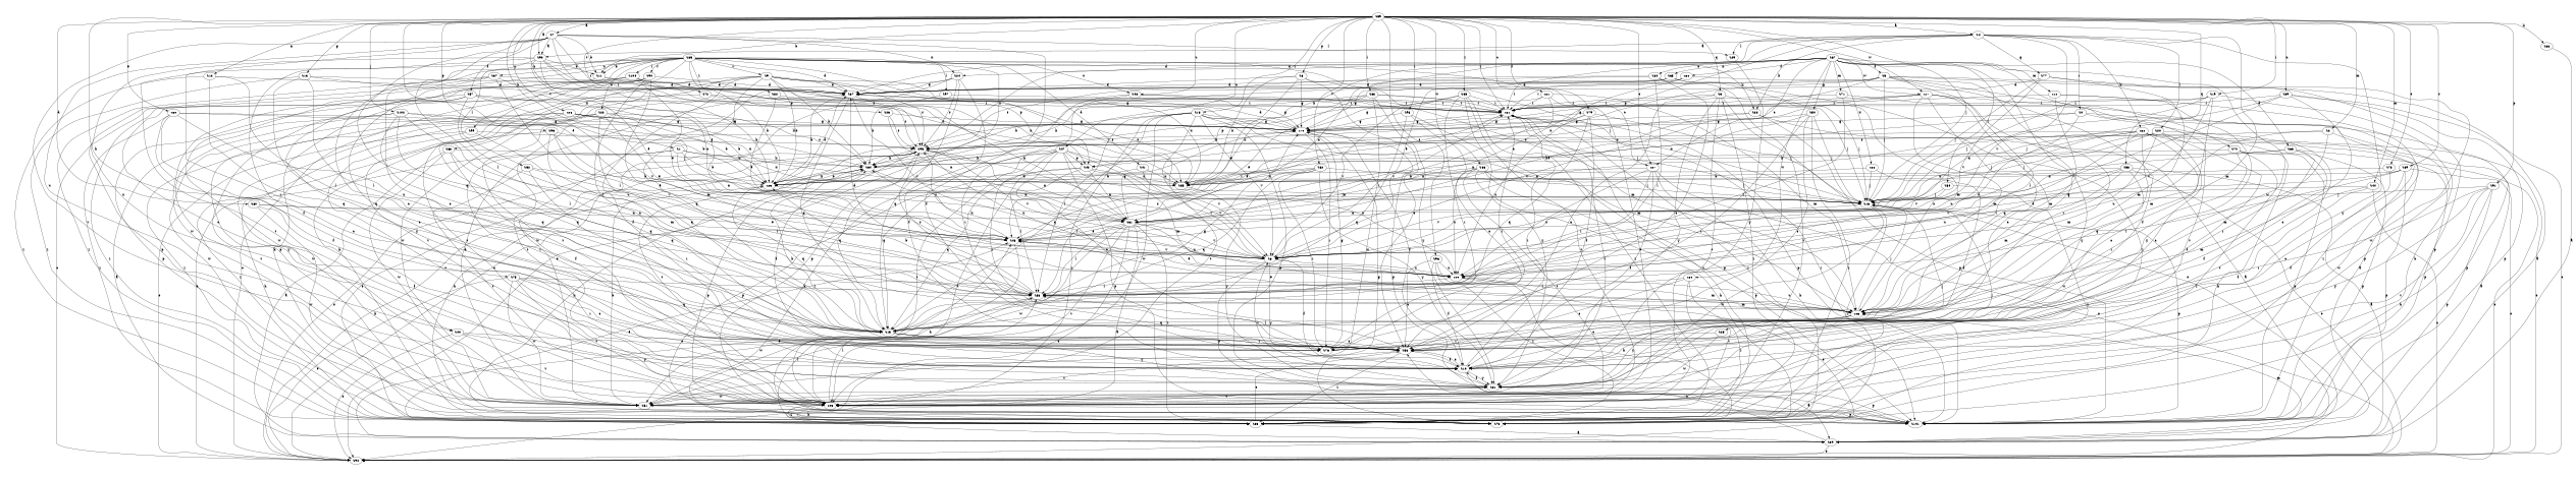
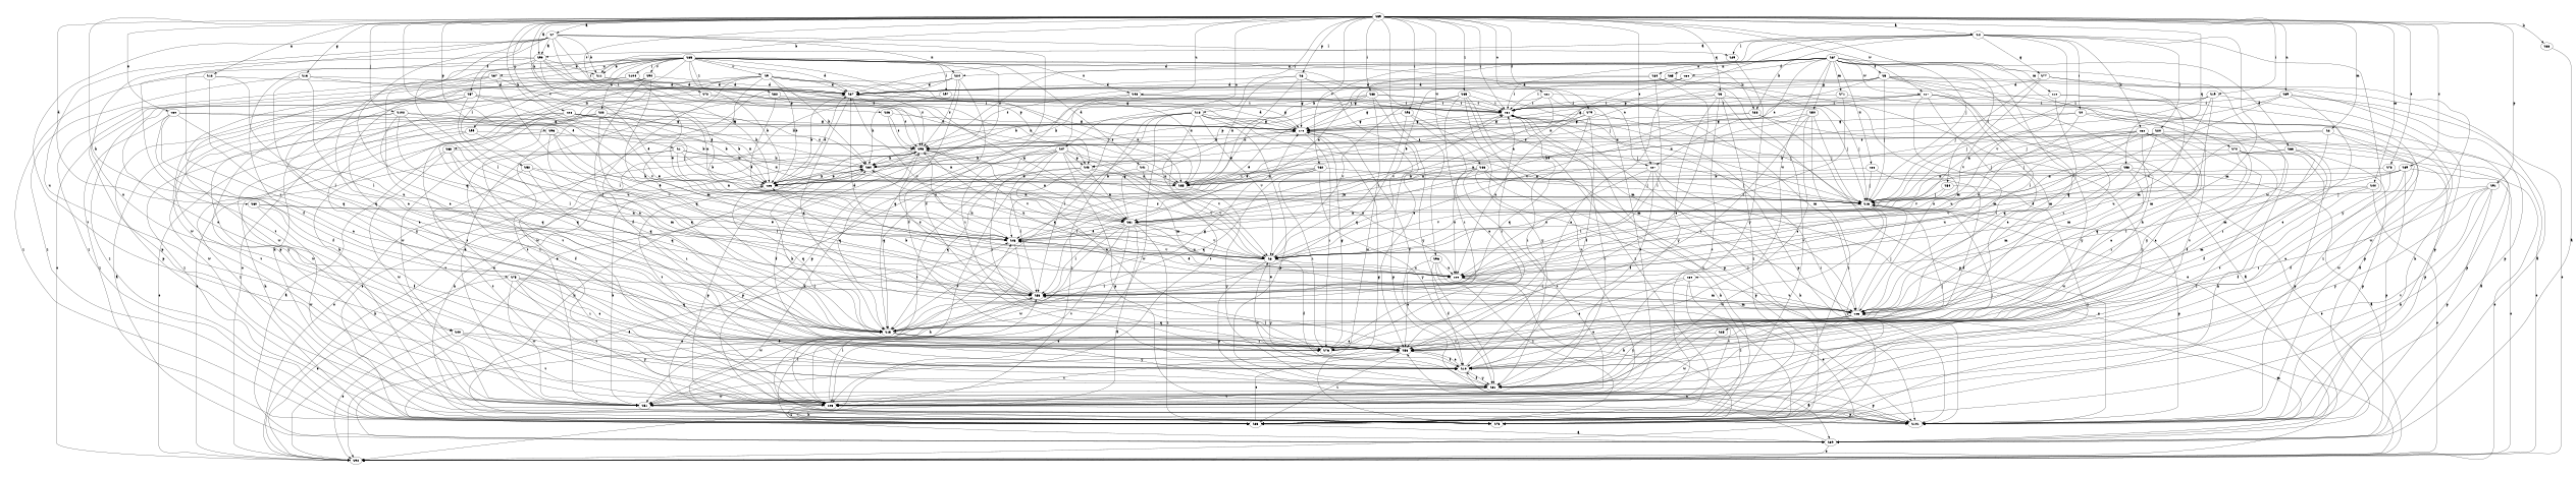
  strict digraph {
    S59
    S4
    S7
    S90
    S11
    S21
    S47
    S27
    S60
    S30
    S46
    S79
    S13
    S75
    S1
    S26
    S19
    S98
    S88
    S61
    S102
    S16
    S38
    S44
    S2
    S12
    S39
    S78
    S6
    S91
    S93
    S58
    S3
    S18
    S96
    S69
    S72
    S48
    S62
    S66
    S17
    S28
    S35
    S87
    S33
    S42
    S77
    S32
    S64
    S20
    S29
    S45
    S0
    S8
    S81
    S15
    S24
    S43
    S57
    S10
    S53
    S76
    S40
    S56
    S23
    S55
    S70
    S73
    S101
    S49
    S92
    S31
    S51
    S83
    S95
    S89
    S67
    S63
    S5
    S34
    S50
    S54
    S71
    S14
    S84
    S80
    S25
    S86
    S65
    S74
    S85
    S22
    S41
    S68
    S52
    S97
    n97 [label=S104]
    S99
    S37
    S9
    S94
    S82
    S59 -> S4 [label=a]
    S59 -> S7 [label=a]
    S59 -> S90 [label=a]
    S59 -> S11 [label=b]
    S59 -> S21 [label=c]
    S59 -> S47 [label=c]
    S59 -> S27 [label=c]
    S59 -> S60 [label=d]
    S59 -> S30 [label=e]
    S59 -> S46 [label=e]
    S59 -> S79 [label=f]
    S59 -> S13 [label=g]
    S59 -> S75 [label=h]
    S59 -> S1 [label=h]
    S59 -> S26 [label=h]
    S59 -> S19 [label=i]
    S59 -> S98 [label=i]
    S59 -> S88 [label=i]
    S59 -> S61 [label=i]
    S59 -> S102 [label=j]
    S59 -> S16 [label=j]
    S59 -> S38 [label=k]
    S59 -> S44 [label=m]
    S59 -> S2 [label=m]
    S59 -> S12 [label=n]
    S59 -> S39 [label=n]
    S59 -> S78 [label=o]
    S59 -> S6 [label=p]
    S59 -> S91 [label=p]
    S59 -> S93 [label=p]
    S59 -> S58 [label=q]
    S59 -> S3 [label=q]
    S59 -> S18 [label=r]
    S59 -> S96 [label=s]
    S59 -> S69 [label=s]
    S59 -> S72 [label=t]
    S59 -> S48 [label=u]
    S59 -> S62 [label=v]
    S59 -> S66 [label=w]
    S59 -> S17 [label=w]
    S59 -> S28 [label=y]
    S59 -> S35 [label=z]
    S4 -> S90 [label=a]
    S4 -> S87 [label=d]
    S4 -> S33 [label=k]
    S4 -> S42 [label=p]
    S4 -> S77 [label=g]
    S4 -> S32 [label=k]
    S4 -> S64 [label=k]
    S4 -> S20 [label=l]
    S4 -> S29 [label=l]
    S4 -> S45 [label=m]
    S4 -> S0 [label=r]
    S4 -> S8 [label=v]
    S4 -> S81 [label=y]
    S7 -> S90 [label=a]
    S7 -> S11 [label=b]
    S7 -> S61 [label=i]
    S7 -> S42 [label=p]
    S7 -> S29 [label=l]
    S7 -> S15 [label=q]
    S7 -> S24 [label=x]
    S7 -> S43 [label=t]
    S7 -> S57 [label=f]
    S7 -> S10 [label=f]
    S7 -> S53 [label=l]
    S7 -> S76 [label=r]
    S7 -> S40 [label=u]
    S90 -> S11 [label=b]
    S90 -> S46 [label=e]
    S90 -> S61 [label=i]
    S90 -> S10 [label=f]
    S90 -> S40 [label=u]
    S90 -> S56 [label=c]
    S90 -> S23 [label=b]
    S90 -> S55 [label=x]
    S11 -> S87 [label=d]
    S11 -> S81 [label=y]
    S11 -> S70 [label=g]
    S21 -> S61 [label=i]
    S21 -> S42 [label=p]
    S21 -> S45 [label=m]
    S21 -> S8 [label=v]
    S21 -> S43 [label=t]
    S47 -> S42 [label=p]
    S47 -> S64 [label=k]
    S47 -> S45 [label=m]
    S47 -> S8 [label=v]
    S47 -> S15 [label=q]
    S47 -> S43 [label=t]
    S47 -> S76 [label=r]
    S47 -> S56 [label=c]
    S47 -> S73 [label=h]
    S47 -> S101 [label=p]
    S47 -> S49 [label=u]
    S27 -> S10 [label=f]
    S27 -> S53 [label=l]
    S27 -> S23 [label=b]
    S27 -> S73 [label=h]
    S27 -> S49 [label=u]
    S27 -> S92 [label=o]
    S60 -> S46 [label=e]
    S60 -> S10 [label=f]
    S60 -> S31 [label=n]
    S60 -> S51 [label=w]
    S30 -> S10 [label=f]
    S30 -> S56 [label=c]
    S30 -> S23 [label=b]
    S30 -> S70 [label=g]
    S30 -> S49 [label=u]
    S30 -> S83 [label=z]
    S46 -> S61 [label=i]
    S46 -> S8 [label=v]
    S46 -> S73 [label=h]
    S46 -> S95 [label=s]
    S79 -> S16 [label=j]
    S79 -> S64 [label=k]
    S79 -> S15 [label=q]
    S79 -> S10 [label=f]
    S79 -> S70 [label=g]
    S79 -> S49 [label=u]
    S13 -> S16 [label=j]
    S13 -> S87 [label=d]
    S13 -> S15 [label=q]
    S13 -> S53 [label=l]
    S13 -> S83 [label=z]
    S75 -> S15 [label=q]
    S75 -> S43 [label=t]
    S75 -> S53 [label=l]
    S75 -> S76 [label=r]
    S75 -> S56 [label=c]
    S75 -> S92 [label=o]
    S75 -> S51 [label=w]
    S1 -> S64 [label=k]
    S1 -> S76 [label=r]
    S1 -> S23 [label=b]
    S1 -> S55 [label=x]
    S1 -> S73 [label=h]
    S1 -> S31 [label=n]
    S26 -> S70 [label=g]
    S26 -> S31 [label=n]
    S26 -> S95 [label=s]
    S19 -> S61 [label=i]
    S19 -> S16 [label=j]
    S19 -> S45 [label=m]
    S19 -> S8 [label=v]
    S19 -> S73 [label=h]
    S19 -> S31 [label=n]
    S98 -> S15 [label=q]
    S98 -> S56 [label=c]
    S98 -> S70 [label=g]
    S98 -> S101 [label=p]
    S88 -> S46 [label=e]
    S88 -> S61 [label=i]
    S88 -> S16 [label=j]
    S88 -> S64 [label=k]
    S88 -> S81 [label=y]
    S88 -> S55 [label=x]
    S88 -> S51 [label=w]
    S61 -> S70 [label=g]
    S61 -> S101 [label=p]
    S61 -> S83 [label=z]
    S102 -> S15 [label=q]
    S102 -> S43 [label=t]
    S102 -> S53 [label=l]
    S102 -> S55 [label=x]
    S102 -> S70 [label=g]
    S102 -> S49 [label=u]
    S102 -> S89 [label=a]
    S16 -> S101 [label=p]
    S16 -> S31 [label=n]
    S16 -> S51 [label=w]
    S16 -> S83 [label=z]
    S38 -> S89 [label=a]
    S44 -> S16 [label=j]
    S44 -> S45 [label=m]
    S44 -> S10 [label=f]
    S44 -> S92 [label=o]
    S2 -> S45 [label=m]
    S2 -> S49 [label=u]
    S2 -> S51 [label=w]
    S2 -> S95 [label=s]
    S12 -> S87 [label=d]
    S12 -> S15 [label=q]
    S12 -> S53 [label=l]
    S12 -> S83 [label=z]
    S39 -> S61 [label=i]
    S39 -> S16 [label=j]
    S39 -> S8 [label=v]
    S39 -> S56 [label=c]
    S39 -> S101 [label=p]
    S39 -> S92 [label=o]
    S78 -> S10 [label=f]
    S78 -> S55 [label=x]
    S6 -> S46 [label=e]
    S6 -> S87 [label=d]
    S6 -> S45 [label=m]
    S6 -> S56 [label=c]
    S6 -> S55 [label=x]
    S6 -> S70 [label=g]
    S91 -> S16 [label=j]
    S91 -> S81 [label=y]
    S91 -> S43 [label=t]
    S91 -> S76 [label=r]
    S91 -> S73 [label=h]
    S91 -> S101 [label=p]
    S93 -> S46 [label=e]
    S93 -> S45 [label=m]
    S93 -> S8 [label=v]
    S93 -> S83 [label=z]
    S93 -> S95 [label=s]
    S58 -> S45 [label=m]
    S58 -> S8 [label=v]
    S58 -> S23 [label=b]
    S58 -> S49 [label=u]
    S58 -> S92 [label=o]
    S58 -> S51 [label=w]
    S58 -> S89 [label=a]
    S3 -> S61 [label=i]
    S3 -> S16 [label=j]
    S3 -> S81 [label=y]
    S3 -> S43 [label=t]
    S3 -> S56 [label=c]
    S3 -> S92 [label=o]
    S3 -> S83 [label=z]
    S18 -> S16 [label=j]
    S18 -> S45 [label=m]
    S18 -> S8 [label=v]
    S18 -> S15 [label=q]
    S18 -> S43 [label=t]
    S18 -> S53 [label=l]
    S18 -> S23 [label=b]
    S18 -> S70 [label=g]
    S18 -> S101 [label=p]
    S18 -> S51 [label=w]
    S18 -> S83 [label=z]
    S96 -> S10 [label=f]
    S96 -> S56 [label=c]
    S96 -> S49 [label=u]
    S96 -> S92 [label=o]
    S96 -> S83 [label=z]
    S69 -> S46 [label=e]
    S69 -> S53 [label=l]
    S69 -> S56 [label=c]
    S69 -> S55 [label=x]
    S69 -> S101 [label=p]
    S69 -> S92 [label=o]
    S72 -> S61 [label=i]
    S72 -> S56 [label=c]
    S72 -> S95 [label=s]
    S48 -> S61 [label=i]
    S48 -> S76 [label=r]
    S48 -> S70 [label=g]
    S48 -> S101 [label=p]
    S62 -> S16 [label=j]
    S62 -> S81 [label=y]
    S62 -> S15 [label=q]
    S62 -> S53 [label=l]
    S62 -> S76 [label=r]
    S62 -> S23 [label=b]
    S62 -> S55 [label=x]
    S66 -> S16 [label=j]
    S66 -> S43 [label=t]
    S66 -> S55 [label=x]
    S66 -> S73 [label=h]
    S66 -> S101 [label=p]
    S66 -> S49 [label=u]
    S66 -> S31 [label=n]
    S17 -> S61 [label=i]
    S17 -> S45 [label=m]
    S17 -> S8 [label=v]
    S17 -> S81 [label=y]
    S17 -> S15 [label=q]
    S17 -> S56 [label=c]
    S17 -> S70 [label=g]
    S17 -> S101 [label=p]
    S28 -> S16 [label=j]
    S28 -> S64 [label=k]
    S28 -> S81 [label=y]
    S28 -> S15 [label=q]
    S28 -> S23 [label=b]
    S28 -> S70 [label=g]
    S28 -> S51 [label=w]
    S35 -> S61 [label=i]
    S35 -> S8 [label=v]
    S35 -> S81 [label=y]
    S35 -> S43 [label=t]
    S35 -> S76 [label=r]
    S35 -> S70 [label=g]
    S35 -> S83 [label=z]
    S87 -> S61 [label=i]
    S87 -> S8 [label=v]
    S87 -> S15 [label=q]
    S87 -> S23 [label=b]
    S87 -> S31 [label=n]
    S33 -> S46 [label=e]
    S33 -> S70 [label=g]
    S33 -> S101 [label=p]
    S33 -> S89 [label=a]
    S42 -> S8 [label=v]
    S42 -> S15 [label=q]
    S42 -> S43 [label=t]
    S42 -> S53 [label=l]
    S42 -> S55 [label=x]
    S42 -> S31 [label=n]
    S77 -> S16 [label=j]
    S77 -> S87 [label=d]
    S77 -> S45 [label=m]
    S77 -> S8 [label=v]
    S77 -> S51 [label=w]
    S32 -> S16 [label=j]
    S32 -> S15 [label=q]
    S32 -> S53 [label=l]
    S32 -> S56 [label=c]
    S32 -> S101 [label=p]
    S32 -> S49 [label=u]
    S32 -> S92 [label=o]
    S32 -> S31 [label=n]
    S32 -> S95 [label=s]
    S32 -> S89 [label=a]
    S64 -> S23 [label=b]
    S64 -> S101 [label=p]
    S64 -> S31 [label=n]
    S20 -> S16 [label=j]
    S20 -> S45 [label=m]
    S20 -> S43 [label=t]
    S20 -> S10 [label=f]
    S20 -> S56 [label=c]
    S20 -> S49 [label=u]
    S20 -> S95 [label=s]
    S29 -> S81 [label=y]
    S45 -> S46 [label=e]
    S45 -> S16 [label=j]
    S45 -> S81 [label=y]
    S45 -> S15 [label=q]
    S45 -> S56 [label=c]
    S45 -> S49 [label=u]
    S0 -> S76 [label=r]
    S0 -> S55 [label=x]
    S0 -> S70 [label=g]
    S0 -> S101 [label=p]
    S0 -> S49 [label=u]
    S8 -> S61 [label=i]
    S8 -> S64 [label=k]
    S8 -> S81 [label=y]
    S8 -> S10 [label=f]
    S8 -> S101 [label=p]
    S8 -> S49 [label=u]
    S8 -> S95 [label=s]
    S81 -> S16 [label=j]
    S81 -> S8 [label=v]
    S81 -> S43 [label=t]
    S81 -> S10 [label=f]
    S81 -> S101 [label=p]
    S81 -> S51 [label=w]
    S15 -> S81 [label=y]
    S15 -> S76 [label=r]
    S15 -> S56 [label=c]
    S15 -> S70 [label=g]
    S24 -> S87 [label=d]
    S24 -> S15 [label=q]
    S24 -> S10 [label=f]
    S24 -> S92 [label=o]
    S24 -> S51 [label=w]
    S24 -> S95 [label=s]
    S43 -> S53 [label=l]
    S43 -> S101 [label=p]
    S43 -> S83 [label=z]
    S57 -> S61 [label=i]
    S57 -> S64 [label=k]
    S57 -> S8 [label=v]
    S57 -> S53 [label=l]
    S57 -> S56 [label=c]
    S57 -> S101 [label=p]
    S57 -> S83 [label=z]
    S10 -> S61 [label=i]
    S10 -> S16 [label=j]
    S10 -> S81 [label=y]
    S10 -> S56 [label=c]
    S10 -> S89 [label=a]
    S53 -> S45 [label=m]
    S53 -> S23 [label=b]
    S53 -> S51 [label=w]
    S53 -> S95 [label=s]
    S76 -> S61 [label=i]
    S76 -> S53 [label=l]
    S76 -> S70 [label=g]
    S40 -> S81 [label=y]
    S40 -> S43 [label=t]
    S40 -> S56 [label=c]
    S40 -> S92 [label=o]
    S56 -> S64 [label=k]
    S56 -> S43 [label=t]
    S56 -> S10 [label=f]
    S56 -> S83 [label=z]
    S23 -> S16 [label=j]
    S23 -> S87 [label=d]
    S23 -> S64 [label=k]
    S23 -> S15 [label=q]
    S55 -> S81 [label=y]
    S70 -> S87 [label=d]
    S70 -> S10 [label=f]
    S70 -> S76 [label=r]
    S70 -> S101 [label=p]
    S70 -> S95 [label=s]
    S73 -> S61 [label=i]
    S73 -> S64 [label=k]
    S73 -> S70 [label=g]
    S101 -> S61 [label=i]
    S49 -> S46 [label=e]
    S49 -> S87 [label=d]
    S49 -> S45 [label=m]
    S49 -> S53 [label=l]
    S49 -> S73 [label=h]
    S92 -> S64 [label=k]
    S31 -> S46 [label=e]
    S31 -> S8 [label=v]
    S31 -> S43 [label=t]
    S31 -> S53 [label=l]
    S31 -> S70 [label=g]
    S31 -> S49 [label=u]
    S31 -> S92 [label=o]
    S31 -> S51 [label=w]
    S31 -> S83 [label=z]
    S31 -> S89 [label=a]
    S51 -> S61 [label=i]
    S51 -> S87 [label=d]
    S51 -> S23 [label=b]
    S51 -> S73 [label=h]
    S83 -> S46 [label=e]
    S83 -> S53 [label=l]
    S83 -> S56 [label=c]
    S83 -> S95 [label=s]
    S83 -> S89 [label=a]
    S95 -> S64 [label=k]
    S95 -> S8 [label=v]
    S95 -> S15 [label=q]
    S95 -> S43 [label=t]
    S95 -> S10 [label=f]
    S95 -> S73 [label=h]
    S95 -> S49 [label=u]
    S95 -> S92 [label=o]
    S95 -> S31 [label=n]
    S89 -> S46 [label=e]
    S89 -> S45 [label=m]
    S89 -> S56 [label=c]
    S89 -> S92 [label=o]
    S67 -> S27 [label=c]
    S67 -> S46 [label=e]
    S67 -> S17 [label=w]
    S67 -> S15 [label=q]
    S67 -> S24 [label=x]
    S67 -> S31 [label=n]
    S67 -> S95 [label=s]
    S67 -> S63 [label=d]
    S67 -> S5 [label=f]
    S67 -> S34 [label=f]
    S67 -> S50 [label=g]
    S67 -> S54 [label=l]
    S67 -> S71 [label=m]
    S67 -> S14 [label=m]
    S67 -> S84 [label=o]
    S67 -> S80 [label=w]
    S67 -> S25 [label=w]
    S67 -> S86 [label=x]
    S67 -> S65 [label=x]
    S67 -> S74 [label=z]
    S63 -> S64 [label=k]
    S63 -> S8 [label=v]
    S63 -> S10 [label=f]
    S63 -> S101 [label=p]
    S63 -> S92 [label=o]
    S5 -> S46 [label=e]
    S5 -> S16 [label=j]
    S5 -> S87 [label=d]
    S5 -> S43 [label=t]
-   S5 -> S10 [label=f]
+   S5 -> S10 [label=h]
    S5 -> S53 [label=l]
    S5 -> S55 [label=x]
    S5 -> S70 [label=g]
    S5 -> S101 [label=p]
    S5 -> S89 [label=a]
    S34 -> S61 [label=i]
    S34 -> S87 [label=d]
    S34 -> S76 [label=r]
    S34 -> S31 [label=n]
    S50 -> S16 [label=j]
    S50 -> S76 [label=r]
    S50 -> S56 [label=c]
    S50 -> S70 [label=g]
    S50 -> S31 [label=n]
    S50 -> S83 [label=z]
    S54 -> S16 [label=j]
    S54 -> S8 [label=v]
    S54 -> S83 [label=z]
    S71 -> S61 [label=i]
    S71 -> S53 [label=l]
    S71 -> S89 [label=a]
    S14 -> S61 [label=i]
    S14 -> S45 [label=m]
    S14 -> S81 [label=y]
    S14 -> S83 [label=z]
    S84 -> S87 [label=d]
    S84 -> S43 [label=t]
    S84 -> S53 [label=l]
    S84 -> S56 [label=c]
    S84 -> S95 [label=s]
    S80 -> S43 [label=t]
    S80 -> S53 [label=l]
    S80 -> S56 [label=c]
    S80 -> S83 [label=z]
    S25 -> S76 [label=r]
    S25 -> S51 [label=w]
    S86 -> S16 [label=j]
    S86 -> S10 [label=f]
    S86 -> S23 [label=b]
    S65 -> S61 [label=i]
    S65 -> S87 [label=d]
    S65 -> S45 [label=m]
    S65 -> S23 [label=b]
    S65 -> S83 [label=z]
    S74 -> S64 [label=k]
    S74 -> S76 [label=r]
    S74 -> S73 [label=h]
    S74 -> S101 [label=p]
    S74 -> S83 [label=z]
    S85 -> S11 [label=b]
    S85 -> S27 [label=c]
    S85 -> S16 [label=j]
    S85 -> S48 [label=u]
    S85 -> S87 [label=d]
    S85 -> S33 [label=k]
    S85 -> S42 [label=p]
    S85 -> S43 [label=t]
    S85 -> S56 [label=c]
    S85 -> S92 [label=o]
    S85 -> S51 [label=w]
    S85 -> S95 [label=s]
    S85 -> S22 [label=c]
    S85 -> S41 [label=d]
    S85 -> S68 [label=k]
    S85 -> S52 [label=l]
    S85 -> S97 [label=l]
    S85 -> n97 [label=l]
    S85 -> S99 [label=t]
    S85 -> S37 [label=u]
    S85 -> S9 [label=v]
    S85 -> S94 [label=v]
    S85 -> S82 [label=z]
    S22 -> S46 [label=e]
    S22 -> S15 [label=q]
    S22 -> S23 [label=b]
    S22 -> S70 [label=g]
    S22 -> S92 [label=o]
    S22 -> S51 [label=w]
    S22 -> S83 [label=z]
    S41 -> S8 [label=v]
    S41 -> S55 [label=x]
    S41 -> S101 [label=p]
    S68 -> S64 [label=k]
    S68 -> S15 [label=q]
    S68 -> S10 [label=f]
    S68 -> S51 [label=w]
    S68 -> S89 [label=a]
    S52 -> S43 [label=t]
    S52 -> S53 [label=l]
    S52 -> S76 [label=r]
    S52 -> S23 [label=b]
    S97 -> S61 [label=i]
    S97 -> S64 [label=k]
    n97 -> S46 [label=e]
    n97 -> S87 [label=d]
-   n97 -> S43 [label=t]
    n97 -> S23 [label=b]
    n97 -> S55 [label=x]
    n97 -> S101 [label=p]
    n97 -> S51 [label=w]
    S99 -> S15 [label=q]
    S99 -> S43 [label=t]
    S99 -> S92 [label=o]
    S99 -> S95 [label=s]
    S37 -> S87 [label=d]
    S37 -> S53 [label=l]
    S37 -> S101 [label=p]
    S37 -> S92 [label=o]
    S37 -> S31 [label=n]
    S37 -> S83 [label=z]
    S9 -> S16 [label=j]
    S9 -> S87 [label=d]
    S9 -> S64 [label=k]
    S9 -> S45 [label=m]
    S9 -> S43 [label=t]
    S9 -> S10 [label=f]
    S9 -> S23 [label=b]
    S9 -> S55 [label=x]
    S9 -> S73 [label=h]
    S9 -> S51 [label=w]
    S9 -> S95 [label=s]
    S94 -> S87 [label=d]
    S94 -> S15 [label=q]
    S94 -> S43 [label=t]
    S94 -> S56 [label=c]
    S94 -> S73 [label=h]
    S94 -> S92 [label=o]
    S82 -> S46 [label=e]
    S82 -> S61 [label=i]
    S82 -> S43 [label=t]
    S82 -> S55 [label=x]
  }
